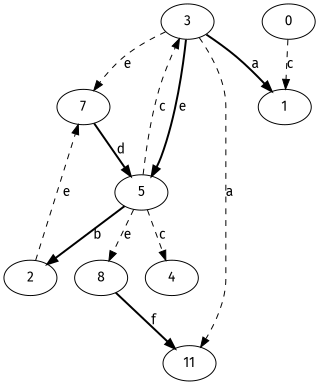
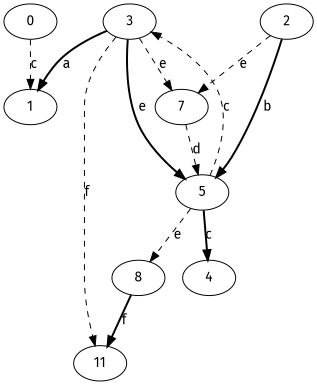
  strict digraph {
    fontname="Fira Sans"
    node [fontname="Fira Sans"]
    edge [fontname="Fira Sans" style=dashed]
    0
    1
    7
    5
    2
    3
    11
    4
    8
    0 -> 1 [label=c]
-   7 -> 5 [label=d style=bold]
-   5 -> 2 [label=b style=bold]
+   7 -> 5 [label=d]
+   2 -> 5 [label=b style=bold]
    5 -> 3 [label=c]
-   5 -> 4 [label=c]
+   5 -> 4 [label=c style=bold]
    5 -> 8 [label=e]
    2 -> 7 [label=e]
    3 -> 1 [label=a style=bold]
    3 -> 7 [label=e]
    3 -> 5 [label=e style=bold]
-   3 -> 11 [label=a]
+   3 -> 11 [label=f]
    8 -> 11 [label=f style=bold]
  }
